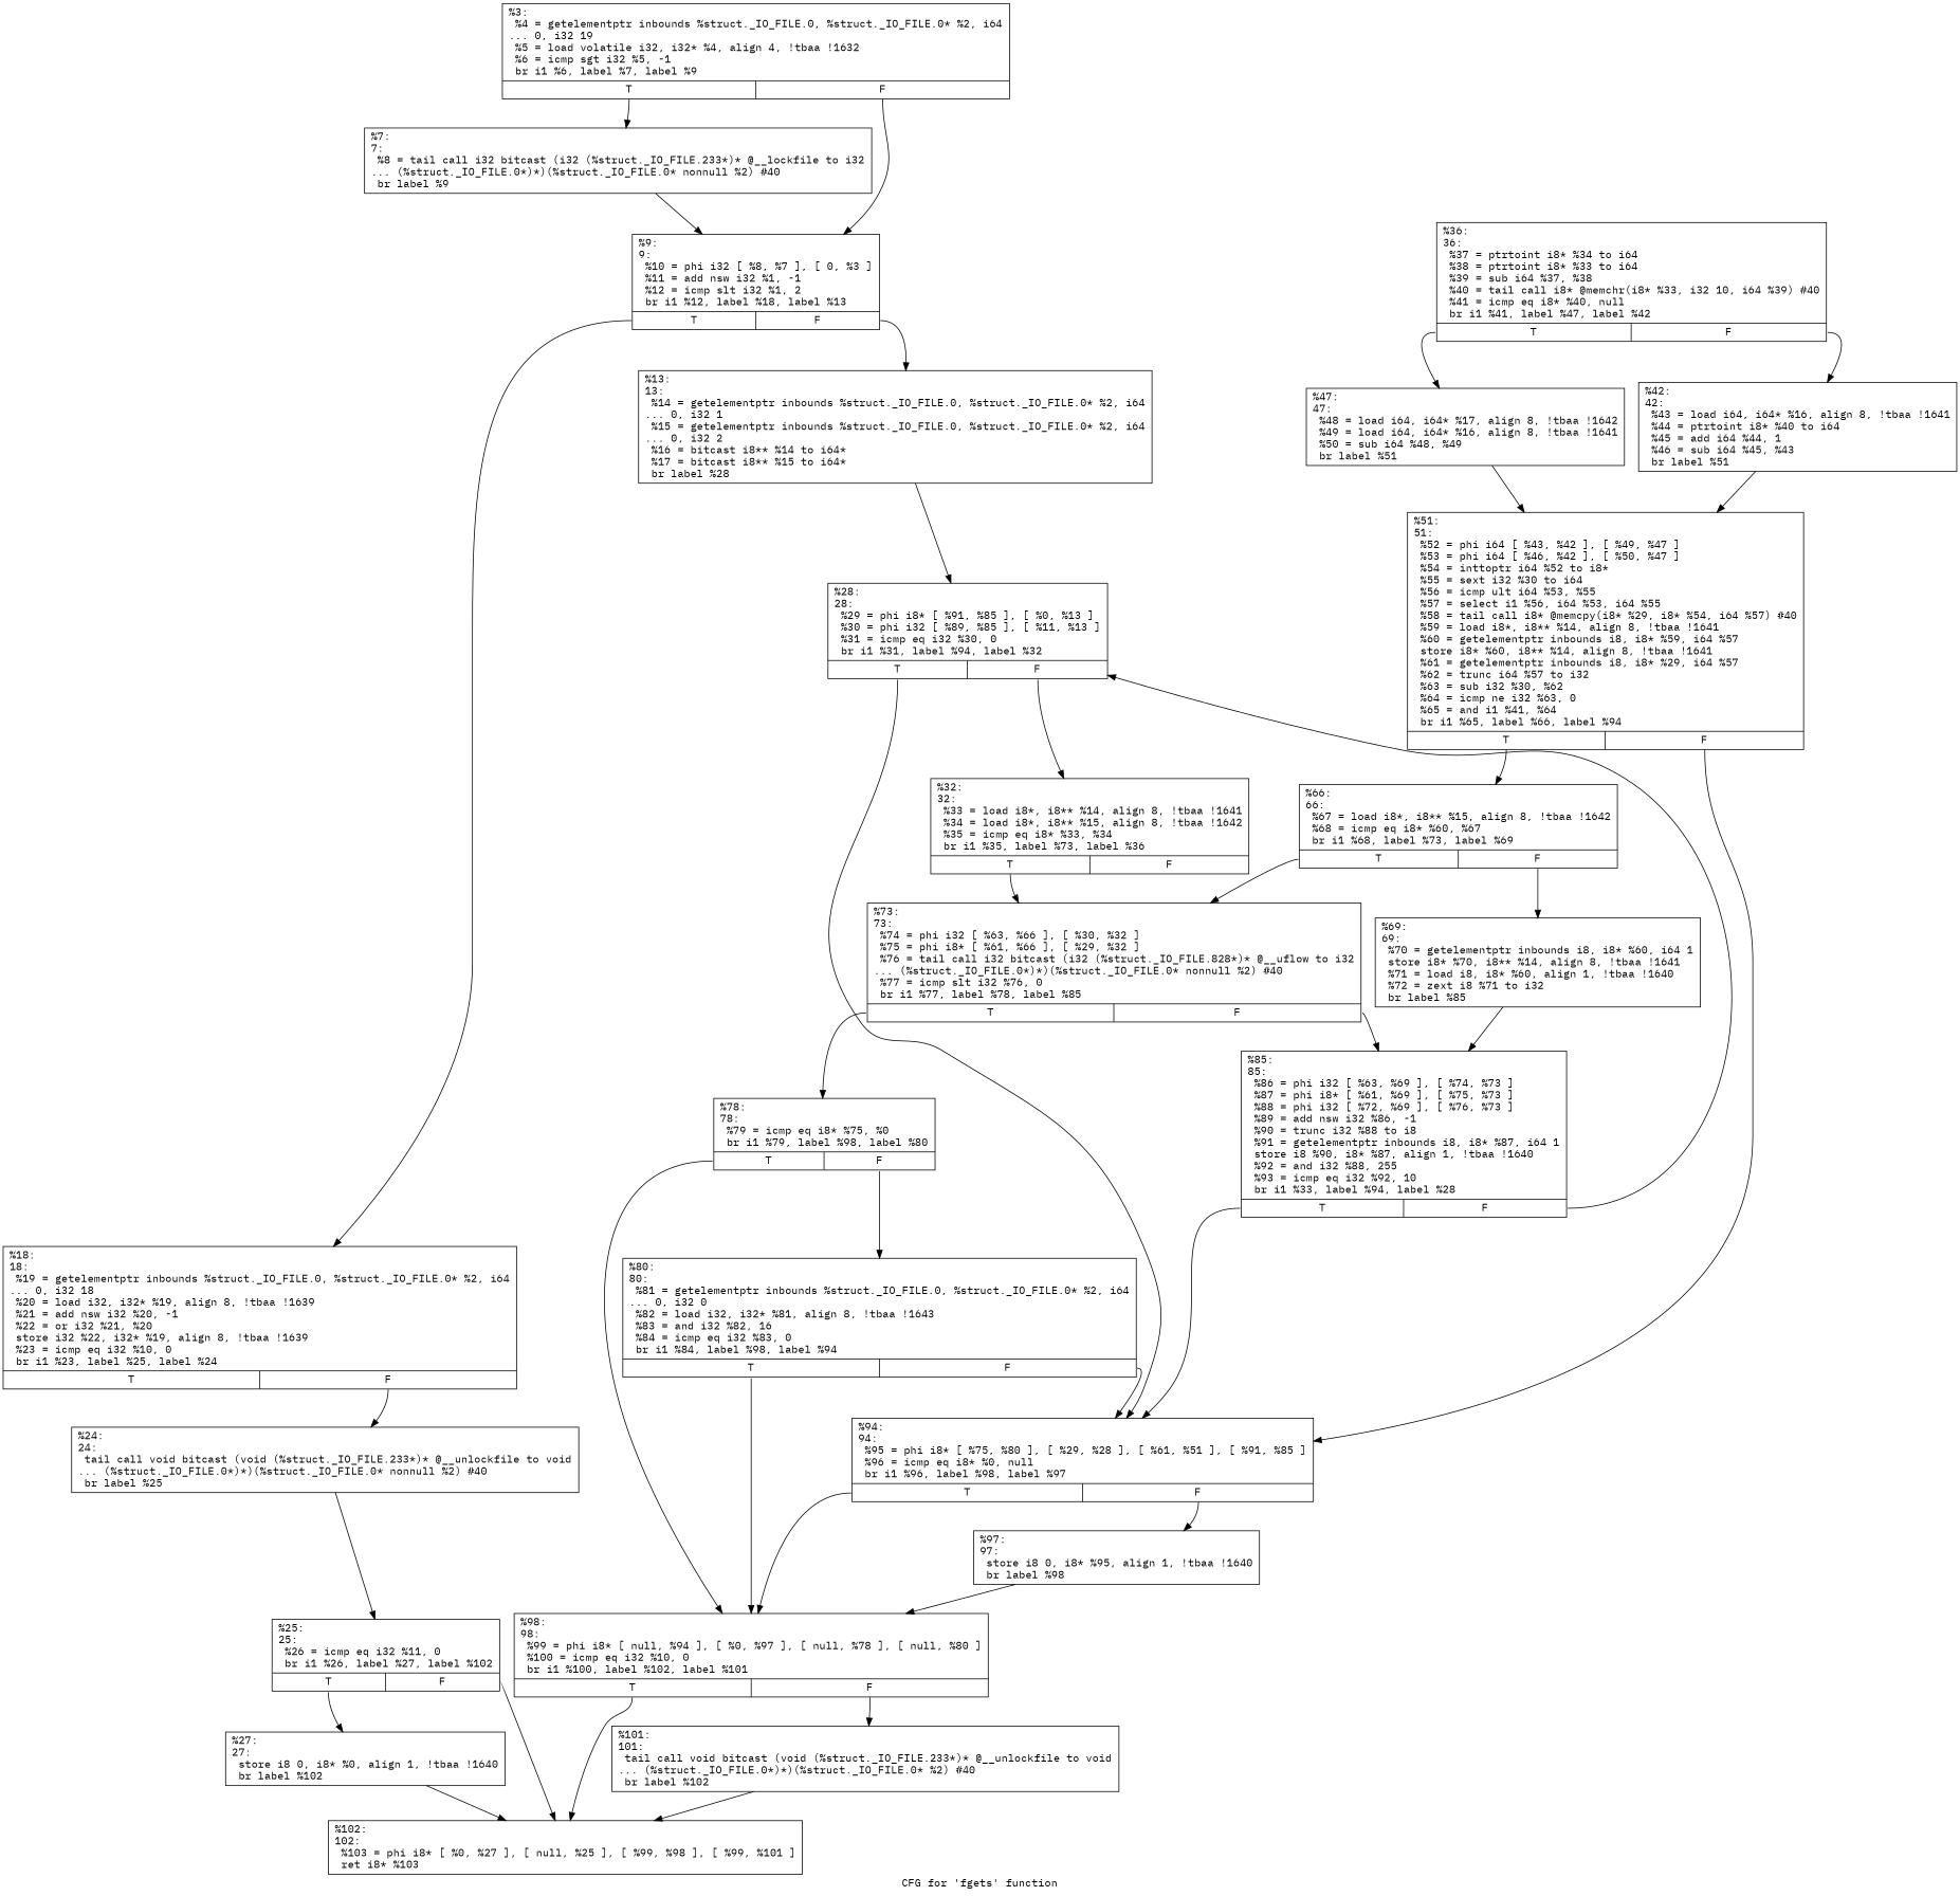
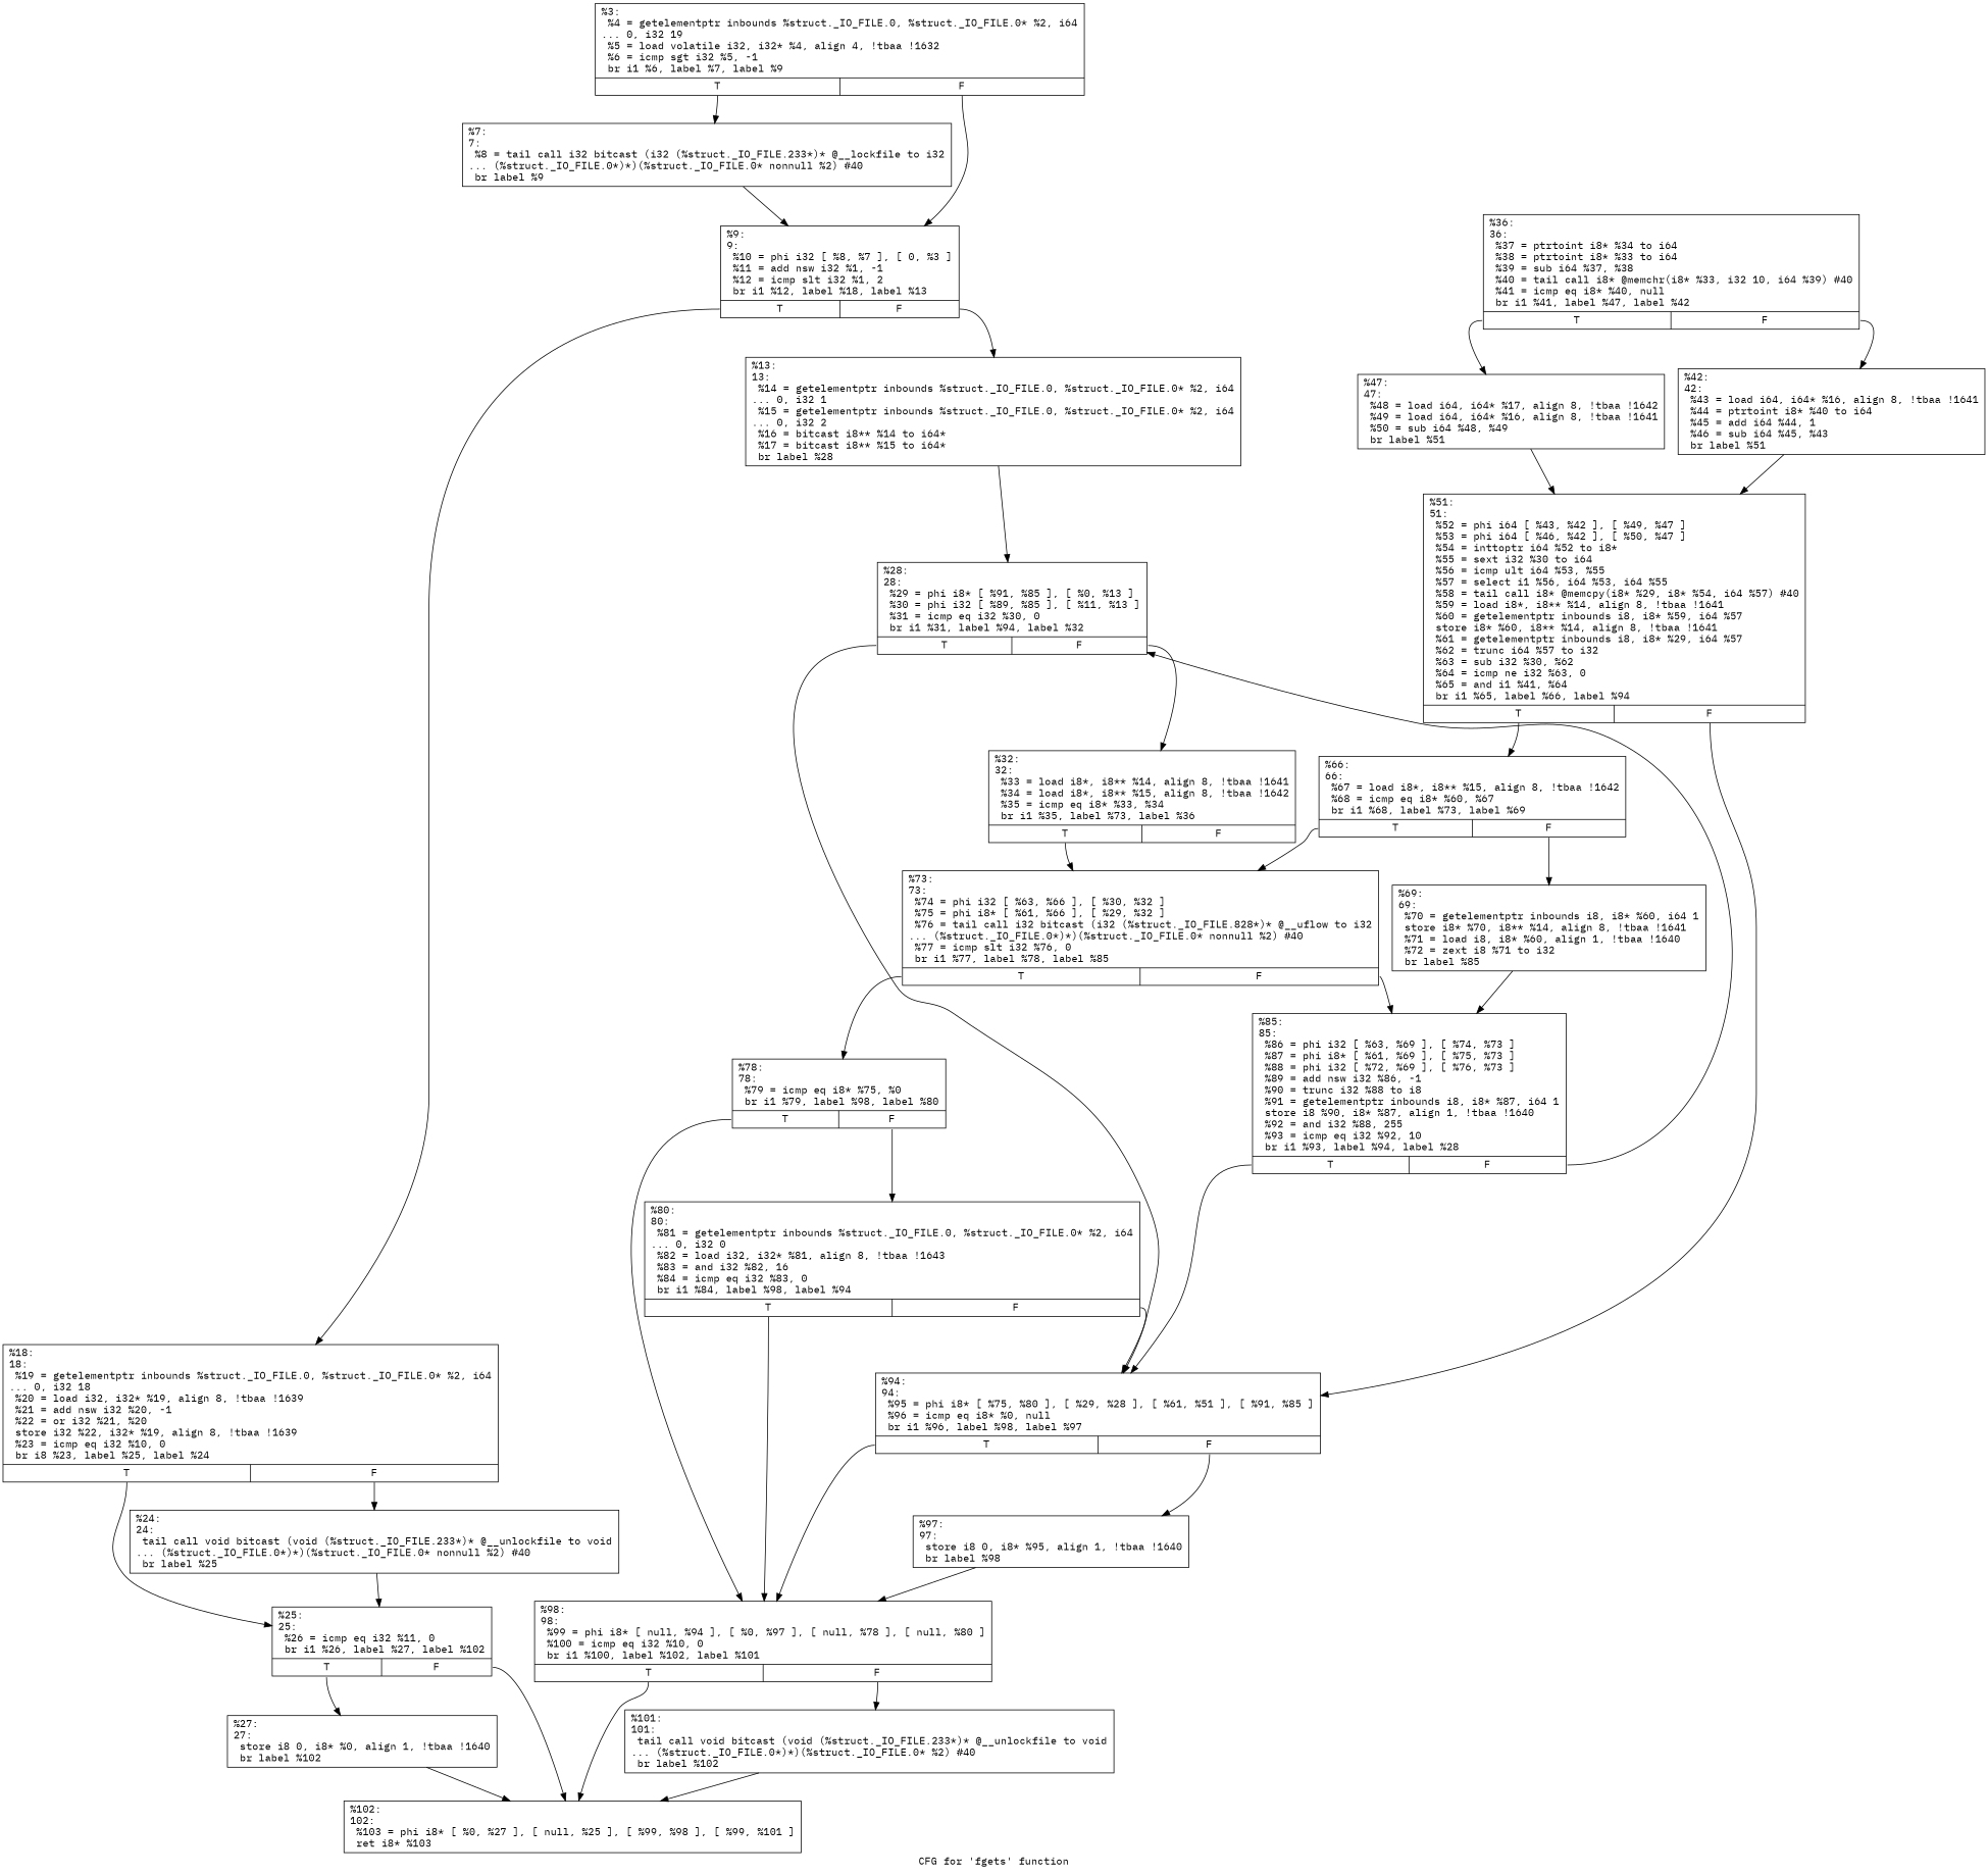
  digraph {
    fontname="IBM Plex Mono"
    label="CFG for 'fgets' function"
    node [fontname="IBM Plex Mono" shape=record]
    edge [fontname="IBM Plex Mono" tailport=s0]
    n1 [label="{%3:\l  %4 = getelementptr inbounds %struct._IO_FILE.0, %struct._IO_FILE.0* %2, i64\l... 0, i32 19\l  %5 = load volatile i32, i32* %4, align 4, !tbaa !1632\l  %6 = icmp sgt i32 %5, -1\l  br i1 %6, label %7, label %9\l|{<s0>T|<s1>F}}"]
    n2 [label="{%7:\l7:                                                \l  %8 = tail call i32 bitcast (i32 (%struct._IO_FILE.233*)* @__lockfile to i32\l... (%struct._IO_FILE.0*)*)(%struct._IO_FILE.0* nonnull %2) #40\l  br label %9\l}"]
    n3 [label="{%9:\l9:                                                \l  %10 = phi i32 [ %8, %7 ], [ 0, %3 ]\l  %11 = add nsw i32 %1, -1\l  %12 = icmp slt i32 %1, 2\l  br i1 %12, label %18, label %13\l|{<s0>T|<s1>F}}"]
-   n4 [label="{%18:\l18:                                               \l  %19 = getelementptr inbounds %struct._IO_FILE.0, %struct._IO_FILE.0* %2, i64\l... 0, i32 18\l  %20 = load i32, i32* %19, align 8, !tbaa !1639\l  %21 = add nsw i32 %20, -1\l  %22 = or i32 %21, %20\l  store i32 %22, i32* %19, align 8, !tbaa !1639\l  %23 = icmp eq i32 %10, 0\l  br i1 %23, label %25, label %24\l|{<s0>T|<s1>F}}"]
+   n4 [label="{%18:\l18:                                               \l  %19 = getelementptr inbounds %struct._IO_FILE.0, %struct._IO_FILE.0* %2, i64\l... 0, i32 18\l  %20 = load i32, i32* %19, align 8, !tbaa !1639\l  %21 = add nsw i32 %20, -1\l  %22 = or i32 %21, %20\l  store i32 %22, i32* %19, align 8, !tbaa !1639\l  %23 = icmp eq i32 %10, 0\l  br i8 %23, label %25, label %24\l|{<s0>T|<s1>F}}"]
    n5 [label="{%13:\l13:                                               \l  %14 = getelementptr inbounds %struct._IO_FILE.0, %struct._IO_FILE.0* %2, i64\l... 0, i32 1\l  %15 = getelementptr inbounds %struct._IO_FILE.0, %struct._IO_FILE.0* %2, i64\l... 0, i32 2\l  %16 = bitcast i8** %14 to i64*\l  %17 = bitcast i8** %15 to i64*\l  br label %28\l}"]
    n6 [label="{%25:\l25:                                               \l  %26 = icmp eq i32 %11, 0\l  br i1 %26, label %27, label %102\l|{<s0>T|<s1>F}}"]
    n7 [label="{%24:\l24:                                               \l  tail call void bitcast (void (%struct._IO_FILE.233*)* @__unlockfile to void\l... (%struct._IO_FILE.0*)*)(%struct._IO_FILE.0* nonnull %2) #40\l  br label %25\l}"]
    n8 [label="{%28:\l28:                                               \l  %29 = phi i8* [ %91, %85 ], [ %0, %13 ]\l  %30 = phi i32 [ %89, %85 ], [ %11, %13 ]\l  %31 = icmp eq i32 %30, 0\l  br i1 %31, label %94, label %32\l|{<s0>T|<s1>F}}"]
    n9 [label="{%27:\l27:                                               \l  store i8 0, i8* %0, align 1, !tbaa !1640\l  br label %102\l}"]
    n10 [label="{%102:\l102:                                              \l  %103 = phi i8* [ %0, %27 ], [ null, %25 ], [ %99, %98 ], [ %99, %101 ]\l  ret i8* %103\l}"]
    n11 [label="{%94:\l94:                                               \l  %95 = phi i8* [ %75, %80 ], [ %29, %28 ], [ %61, %51 ], [ %91, %85 ]\l  %96 = icmp eq i8* %0, null\l  br i1 %96, label %98, label %97\l|{<s0>T|<s1>F}}"]
    n12 [label="{%32:\l32:                                               \l  %33 = load i8*, i8** %14, align 8, !tbaa !1641\l  %34 = load i8*, i8** %15, align 8, !tbaa !1642\l  %35 = icmp eq i8* %33, %34\l  br i1 %35, label %73, label %36\l|{<s0>T|<s1>F}}"]
    n13 [label="{%98:\l98:                                               \l  %99 = phi i8* [ null, %94 ], [ %0, %97 ], [ null, %78 ], [ null, %80 ]\l  %100 = icmp eq i32 %10, 0\l  br i1 %100, label %102, label %101\l|{<s0>T|<s1>F}}"]
    n14 [label="{%97:\l97:                                               \l  store i8 0, i8* %95, align 1, !tbaa !1640\l  br label %98\l}"]
    n15 [label="{%73:\l73:                                               \l  %74 = phi i32 [ %63, %66 ], [ %30, %32 ]\l  %75 = phi i8* [ %61, %66 ], [ %29, %32 ]\l  %76 = tail call i32 bitcast (i32 (%struct._IO_FILE.828*)* @__uflow to i32\l... (%struct._IO_FILE.0*)*)(%struct._IO_FILE.0* nonnull %2) #40\l  %77 = icmp slt i32 %76, 0\l  br i1 %77, label %78, label %85\l|{<s0>T|<s1>F}}"]
    n16 [label="{%101:\l101:                                              \l  tail call void bitcast (void (%struct._IO_FILE.233*)* @__unlockfile to void\l... (%struct._IO_FILE.0*)*)(%struct._IO_FILE.0* %2) #40\l  br label %102\l}"]
-   n17 [label="{%85:\l85:                                               \l  %86 = phi i32 [ %63, %69 ], [ %74, %73 ]\l  %87 = phi i8* [ %61, %69 ], [ %75, %73 ]\l  %88 = phi i32 [ %72, %69 ], [ %76, %73 ]\l  %89 = add nsw i32 %86, -1\l  %90 = trunc i32 %88 to i8\l  %91 = getelementptr inbounds i8, i8* %87, i64 1\l  store i8 %90, i8* %87, align 1, !tbaa !1640\l  %92 = and i32 %88, 255\l  %93 = icmp eq i32 %92, 10\l  br i1 %33, label %94, label %28\l|{<s0>T|<s1>F}}"]
+   n17 [label="{%85:\l85:                                               \l  %86 = phi i32 [ %63, %69 ], [ %74, %73 ]\l  %87 = phi i8* [ %61, %69 ], [ %75, %73 ]\l  %88 = phi i32 [ %72, %69 ], [ %76, %73 ]\l  %89 = add nsw i32 %86, -1\l  %90 = trunc i32 %88 to i8\l  %91 = getelementptr inbounds i8, i8* %87, i64 1\l  store i8 %90, i8* %87, align 1, !tbaa !1640\l  %92 = and i32 %88, 255\l  %93 = icmp eq i32 %92, 10\l  br i1 %93, label %94, label %28\l|{<s0>T|<s1>F}}"]
    n18 [label="{%78:\l78:                                               \l  %79 = icmp eq i8* %75, %0\l  br i1 %79, label %98, label %80\l|{<s0>T|<s1>F}}"]
    n19 [label="{%36:\l36:                                               \l  %37 = ptrtoint i8* %34 to i64\l  %38 = ptrtoint i8* %33 to i64\l  %39 = sub i64 %37, %38\l  %40 = tail call i8* @memchr(i8* %33, i32 10, i64 %39) #40\l  %41 = icmp eq i8* %40, null\l  br i1 %41, label %47, label %42\l|{<s0>T|<s1>F}}"]
    n20 [label="{%47:\l47:                                               \l  %48 = load i64, i64* %17, align 8, !tbaa !1642\l  %49 = load i64, i64* %16, align 8, !tbaa !1641\l  %50 = sub i64 %48, %49\l  br label %51\l}"]
    n21 [label="{%42:\l42:                                               \l  %43 = load i64, i64* %16, align 8, !tbaa !1641\l  %44 = ptrtoint i8* %40 to i64\l  %45 = add i64 %44, 1\l  %46 = sub i64 %45, %43\l  br label %51\l}"]
    n22 [label="{%80:\l80:                                               \l  %81 = getelementptr inbounds %struct._IO_FILE.0, %struct._IO_FILE.0* %2, i64\l... 0, i32 0\l  %82 = load i32, i32* %81, align 8, !tbaa !1643\l  %83 = and i32 %82, 16\l  %84 = icmp eq i32 %83, 0\l  br i1 %84, label %98, label %94\l|{<s0>T|<s1>F}}"]
    n23 [label="{%51:\l51:                                               \l  %52 = phi i64 [ %43, %42 ], [ %49, %47 ]\l  %53 = phi i64 [ %46, %42 ], [ %50, %47 ]\l  %54 = inttoptr i64 %52 to i8*\l  %55 = sext i32 %30 to i64\l  %56 = icmp ult i64 %53, %55\l  %57 = select i1 %56, i64 %53, i64 %55\l  %58 = tail call i8* @memcpy(i8* %29, i8* %54, i64 %57) #40\l  %59 = load i8*, i8** %14, align 8, !tbaa !1641\l  %60 = getelementptr inbounds i8, i8* %59, i64 %57\l  store i8* %60, i8** %14, align 8, !tbaa !1641\l  %61 = getelementptr inbounds i8, i8* %29, i64 %57\l  %62 = trunc i64 %57 to i32\l  %63 = sub i32 %30, %62\l  %64 = icmp ne i32 %63, 0\l  %65 = and i1 %41, %64\l  br i1 %65, label %66, label %94\l|{<s0>T|<s1>F}}"]
    n24 [label="{%66:\l66:                                               \l  %67 = load i8*, i8** %15, align 8, !tbaa !1642\l  %68 = icmp eq i8* %60, %67\l  br i1 %68, label %73, label %69\l|{<s0>T|<s1>F}}"]
    n25 [label="{%69:\l69:                                               \l  %70 = getelementptr inbounds i8, i8* %60, i64 1\l  store i8* %70, i8** %14, align 8, !tbaa !1641\l  %71 = load i8, i8* %60, align 1, !tbaa !1640\l  %72 = zext i8 %71 to i32\l  br label %85\l}"]
    n1 -> n2
    n1 -> n3 [tailport=s1]
    n2 -> n3
    n3 -> n4
    n3 -> n5 [tailport=s1]
+   n4 -> n6
    n4 -> n7 [tailport=s1]
    n5 -> n8
    n6 -> n9
    n6 -> n10 [tailport=s1]
    n7 -> n6
    n8 -> n11
    n8 -> n12 [tailport=s1]
    n9 -> n10
    n11 -> n13
    n11 -> n14 [tailport=s1]
    n12 -> n15
    n13 -> n10
    n13 -> n16 [tailport=s1]
    n14 -> n13
    n15 -> n17 [tailport=s1]
    n15 -> n18
    n16 -> n10
    n17 -> n8 [tailport=s1]
    n17 -> n11
    n18 -> n13
    n18 -> n22 [tailport=s1]
    n19 -> n20
    n19 -> n21 [tailport=s1]
    n20 -> n23
    n21 -> n23
    n22 -> n11 [tailport=s1]
    n22 -> n13
    n23 -> n11 [tailport=s1]
    n23 -> n24
    n24 -> n15
    n24 -> n25 [tailport=s1]
    n25 -> n17
  }
